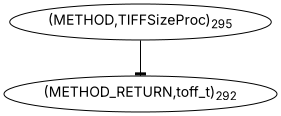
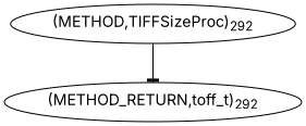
  digraph {
    fontname=Inter
    node [fontname=Inter]
-   n1 [label=<(METHOD,TIFFSizeProc)<SUB>295</SUB>>]
+   n1 [label=<(METHOD,TIFFSizeProc)<SUB>292</SUB>>]
    n2 [label=<(METHOD_RETURN,toff_t)<SUB>292</SUB>>]
    n1 -> n2 [arrowhead=tee fontname=Inter]
  }
